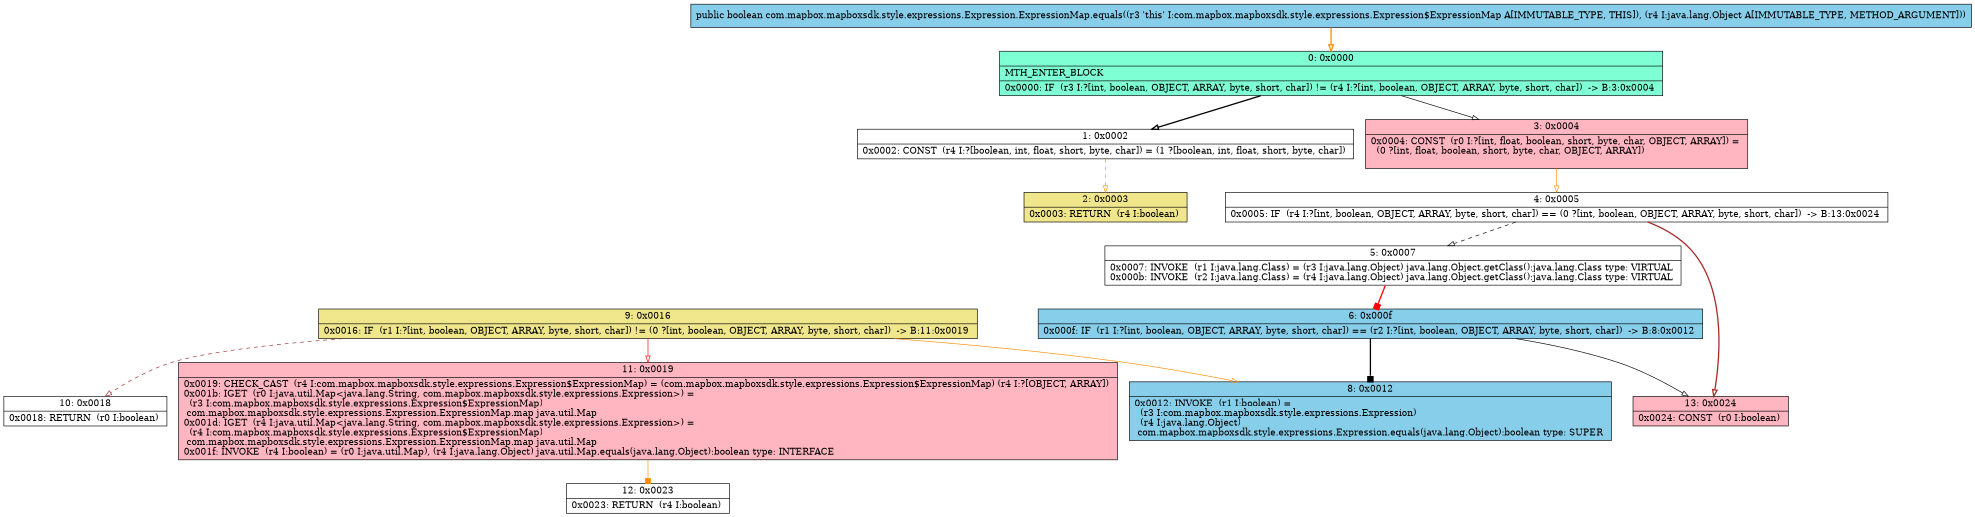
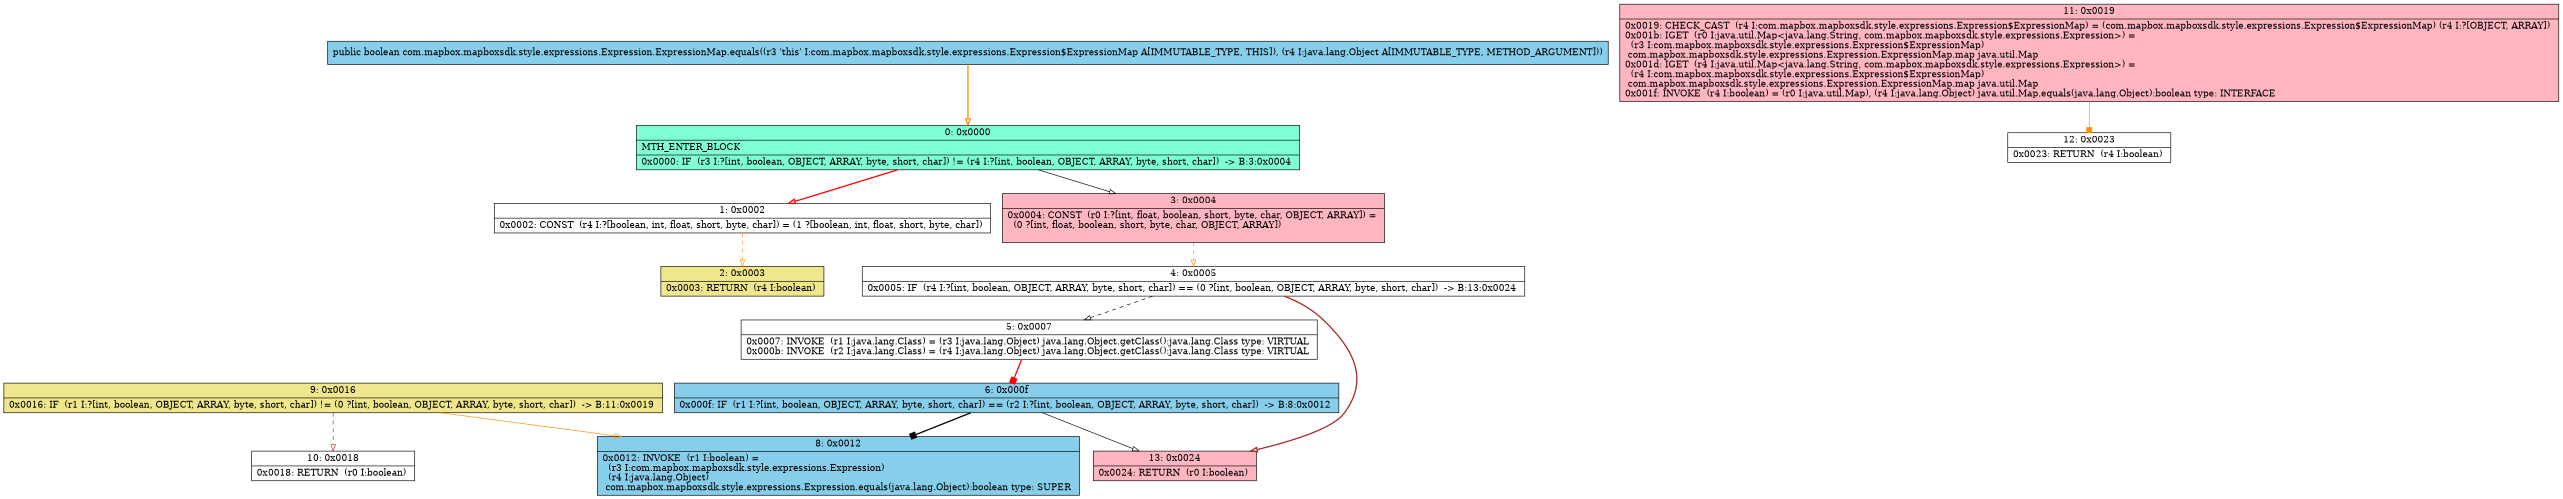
  digraph {
    node [fillcolor=white shape=record style=filled]
    edge [arrowhead=onormal color=darkorange style=bold]
    n1 [fillcolor=aquamarine label="{0\:\ 0x0000|MTH_ENTER_BLOCK\l|0x0000: IF  (r3 I:?[int, boolean, OBJECT, ARRAY, byte, short, char]) != (r4 I:?[int, boolean, OBJECT, ARRAY, byte, short, char])  \-\> B:3:0x0004 \l}"]
    n2 [label="{1\:\ 0x0002|0x0002: CONST  (r4 I:?[boolean, int, float, short, byte, char]) = (1 ?[boolean, int, float, short, byte, char]) \l}"]
    n3 [fillcolor=lightpink label="{3\:\ 0x0004|0x0004: CONST  (r0 I:?[int, float, boolean, short, byte, char, OBJECT, ARRAY]) = \l  (0 ?[int, float, boolean, short, byte, char, OBJECT, ARRAY])\l \l}"]
    n4 [fillcolor=khaki label="{2\:\ 0x0003|0x0003: RETURN  (r4 I:boolean) \l}"]
    n5 [label="{4\:\ 0x0005|0x0005: IF  (r4 I:?[int, boolean, OBJECT, ARRAY, byte, short, char]) == (0 ?[int, boolean, OBJECT, ARRAY, byte, short, char])  \-\> B:13:0x0024 \l}"]
    n6 [label="{5\:\ 0x0007|0x0007: INVOKE  (r1 I:java.lang.Class) = (r3 I:java.lang.Object) java.lang.Object.getClass():java.lang.Class type: VIRTUAL \l0x000b: INVOKE  (r2 I:java.lang.Class) = (r4 I:java.lang.Object) java.lang.Object.getClass():java.lang.Class type: VIRTUAL \l}"]
-   n7 [fillcolor=lightpink label="{13\:\ 0x0024|0x0024: CONST  (r0 I:boolean) \l}"]
+   n7 [fillcolor=lightpink label="{13\:\ 0x0024|0x0024: RETURN  (r0 I:boolean) \l}"]
    n8 [fillcolor=skyblue label="{6\:\ 0x000f|0x000f: IF  (r1 I:?[int, boolean, OBJECT, ARRAY, byte, short, char]) == (r2 I:?[int, boolean, OBJECT, ARRAY, byte, short, char])  \-\> B:8:0x0012 \l}"]
    n9 [fillcolor=skyblue label="{8\:\ 0x0012|0x0012: INVOKE  (r1 I:boolean) = \l  (r3 I:com.mapbox.mapboxsdk.style.expressions.Expression)\l  (r4 I:java.lang.Object)\l com.mapbox.mapboxsdk.style.expressions.Expression.equals(java.lang.Object):boolean type: SUPER \l}"]
    n10 [fillcolor=khaki label="{9\:\ 0x0016|0x0016: IF  (r1 I:?[int, boolean, OBJECT, ARRAY, byte, short, char]) != (0 ?[int, boolean, OBJECT, ARRAY, byte, short, char])  \-\> B:11:0x0019 \l}"]
    n11 [label="{10\:\ 0x0018|0x0018: RETURN  (r0 I:boolean) \l}"]
    n12 [fillcolor=lightpink label="{11\:\ 0x0019|0x0019: CHECK_CAST  (r4 I:com.mapbox.mapboxsdk.style.expressions.Expression$ExpressionMap) = (com.mapbox.mapboxsdk.style.expressions.Expression$ExpressionMap) (r4 I:?[OBJECT, ARRAY]) \l0x001b: IGET  (r0 I:java.util.Map\<java.lang.String, com.mapbox.mapboxsdk.style.expressions.Expression\>) = \l  (r3 I:com.mapbox.mapboxsdk.style.expressions.Expression$ExpressionMap)\l com.mapbox.mapboxsdk.style.expressions.Expression.ExpressionMap.map java.util.Map \l0x001d: IGET  (r4 I:java.util.Map\<java.lang.String, com.mapbox.mapboxsdk.style.expressions.Expression\>) = \l  (r4 I:com.mapbox.mapboxsdk.style.expressions.Expression$ExpressionMap)\l com.mapbox.mapboxsdk.style.expressions.Expression.ExpressionMap.map java.util.Map \l0x001f: INVOKE  (r4 I:boolean) = (r0 I:java.util.Map), (r4 I:java.lang.Object) java.util.Map.equals(java.lang.Object):boolean type: INTERFACE \l}"]
    n13 [label="{12\:\ 0x0023|0x0023: RETURN  (r4 I:boolean) \l}"]
    n14 [fillcolor=skyblue label="{public boolean com.mapbox.mapboxsdk.style.expressions.Expression.ExpressionMap.equals((r3 'this' I:com.mapbox.mapboxsdk.style.expressions.Expression$ExpressionMap A[IMMUTABLE_TYPE, THIS]), (r4 I:java.lang.Object A[IMMUTABLE_TYPE, METHOD_ARGUMENT])) }"]
-   n1 -> n2 [color=black]
+   n1 -> n2 [color=red]
    n1 -> n3 [color=black style=solid]
    n2 -> n4 [style=dashed]
-   n3 -> n5 [style=solid]
+   n3 -> n5 [style=dashed]
    n5 -> n6 [color=black style=dashed]
    n5 -> n7 [color=brown]
    n6 -> n8 [arrowhead=box color=red]
    n8 -> n7 [color=black style=solid]
    n8 -> n9 [arrowhead=box color=black]
    n10 -> n9 [style=solid]
    n10 -> n11 [color=brown style=dashed]
-   n10 -> n12 [color=red style=solid]
    n12 -> n13 [arrowhead=box style=solid]
    n14 -> n1
  }
